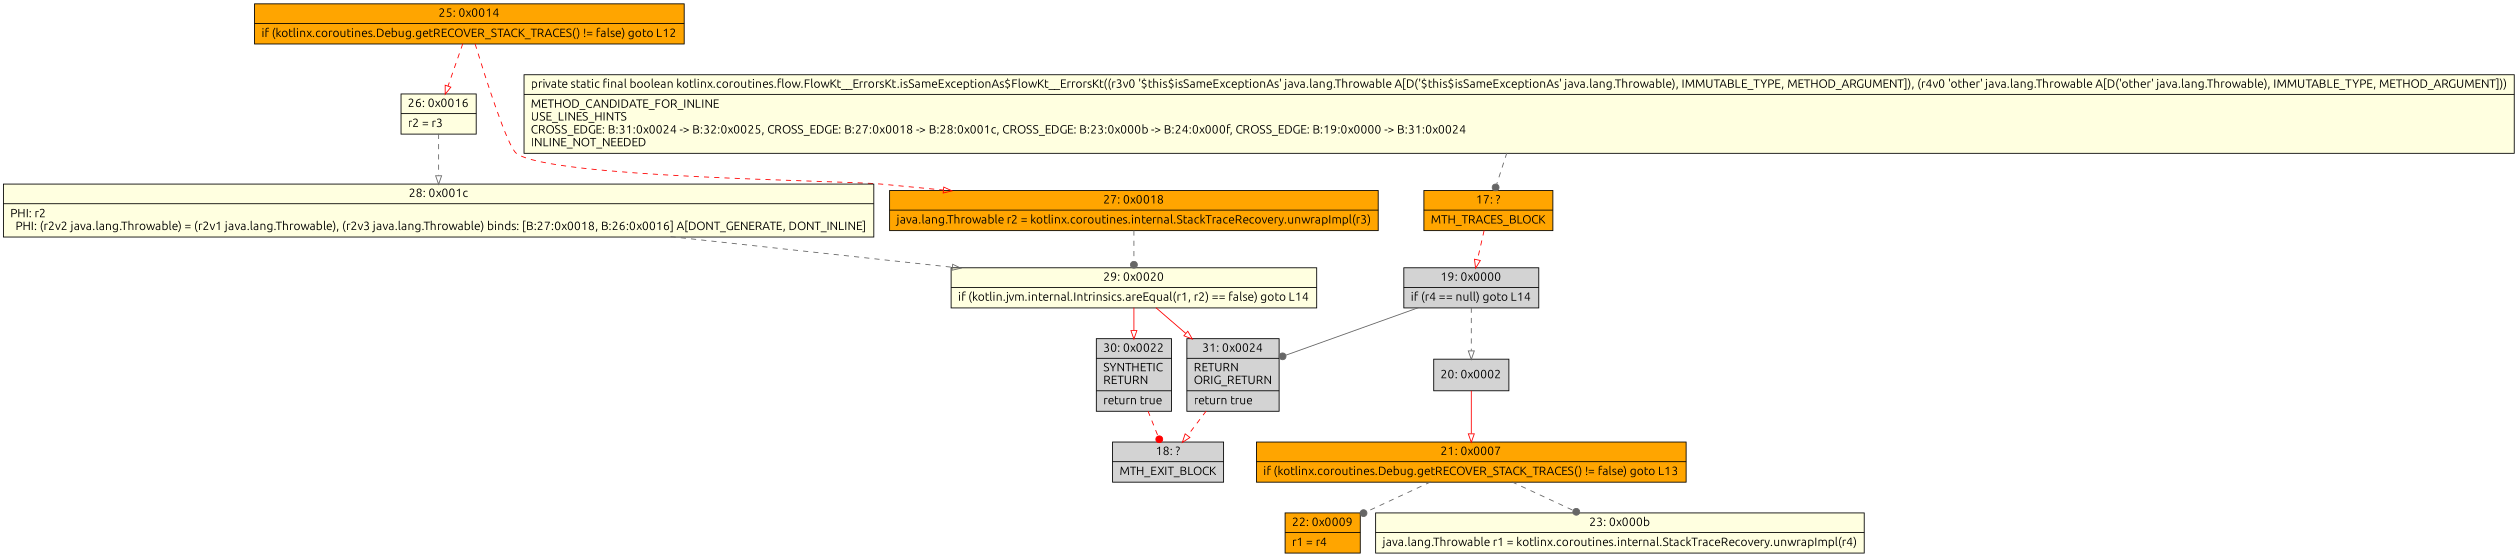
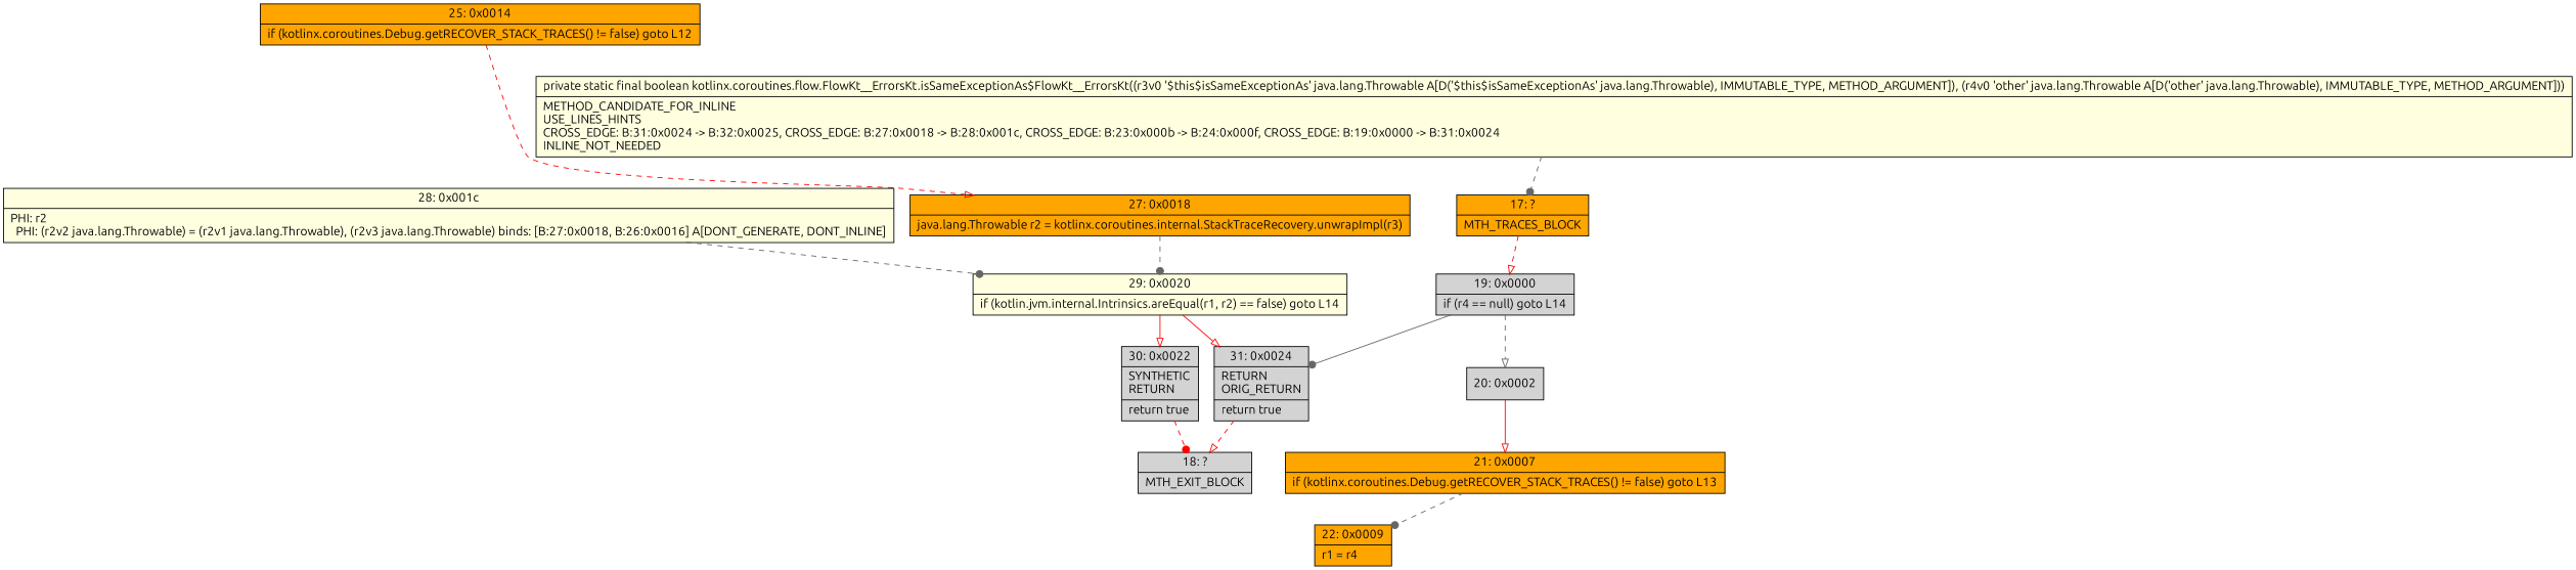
  digraph {
    fontname=Ubuntu
    node [fillcolor=orange fontname=Ubuntu shape=record style=filled]
    edge [arrowhead=onormal color=red fontname=Ubuntu style=dashed]
    n1 [label="{17\:\ ?|MTH_TRACES_BLOCK\l}"]
    n2 [fillcolor=lightgrey label="{19\:\ 0x0000|if (r4 == null) goto L14\l}"]
    n3 [fillcolor=lightgrey label="{20\:\ 0x0002}"]
    n4 [fillcolor=lightgrey label="{31\:\ 0x0024|RETURN\lORIG_RETURN\l|return true\l}"]
    n5 [label="{21\:\ 0x0007|if (kotlinx.coroutines.Debug.getRECOVER_STACK_TRACES() != false) goto L13\l}"]
    n6 [fillcolor=lightgrey label="{18\:\ ?|MTH_EXIT_BLOCK\l}"]
    n7 [label="{22\:\ 0x0009|r1 = r4\l}"]
-   n8 [fillcolor=lightyellow label="{23\:\ 0x000b|java.lang.Throwable r1 = kotlinx.coroutines.internal.StackTraceRecovery.unwrapImpl(r4)\l}"]
    n9 [label="{25\:\ 0x0014|if (kotlinx.coroutines.Debug.getRECOVER_STACK_TRACES() != false) goto L12\l}"]
-   n10 [fillcolor=lightyellow label="{26\:\ 0x0016|r2 = r3\l}"]
    n11 [label="{27\:\ 0x0018|java.lang.Throwable r2 = kotlinx.coroutines.internal.StackTraceRecovery.unwrapImpl(r3)\l}"]
    n12 [fillcolor=lightyellow label="{28\:\ 0x001c|PHI: r2 \l  PHI: (r2v2 java.lang.Throwable) = (r2v1 java.lang.Throwable), (r2v3 java.lang.Throwable) binds: [B:27:0x0018, B:26:0x0016] A[DONT_GENERATE, DONT_INLINE]\l}"]
    n13 [fillcolor=lightyellow label="{29\:\ 0x0020|if (kotlin.jvm.internal.Intrinsics.areEqual(r1, r2) == false) goto L14\l}"]
    n14 [fillcolor=lightgrey label="{30\:\ 0x0022|SYNTHETIC\lRETURN\l|return true\l}"]
    n15 [fillcolor=lightyellow label="{private static final boolean kotlinx.coroutines.flow.FlowKt__ErrorsKt.isSameExceptionAs$FlowKt__ErrorsKt((r3v0 '$this$isSameExceptionAs' java.lang.Throwable A[D('$this$isSameExceptionAs' java.lang.Throwable), IMMUTABLE_TYPE, METHOD_ARGUMENT]), (r4v0 'other' java.lang.Throwable A[D('other' java.lang.Throwable), IMMUTABLE_TYPE, METHOD_ARGUMENT]))  | METHOD_CANDIDATE_FOR_INLINE\lUSE_LINES_HINTS\lCROSS_EDGE: B:31:0x0024 \-\> B:32:0x0025, CROSS_EDGE: B:27:0x0018 \-\> B:28:0x001c, CROSS_EDGE: B:23:0x000b \-\> B:24:0x000f, CROSS_EDGE: B:19:0x0000 \-\> B:31:0x0024\lINLINE_NOT_NEEDED\l}"]
    n1 -> n2
    n2 -> n3 [color=gray40]
    n2 -> n4 [arrowhead=dot color=gray40 style=solid]
    n3 -> n5 [style=solid]
    n4 -> n6
    n5 -> n7 [arrowhead=dot color=gray40]
-   n5 -> n8 [arrowhead=dot color=gray40]
-   n9 -> n10
    n9 -> n11
-   n10 -> n12 [color=gray40]
    n11 -> n13 [arrowhead=dot color=gray40]
-   n12 -> n13 [color=gray40]
+   n12 -> n13 [arrowhead=dot color=gray40]
    n13 -> n4 [style=solid]
    n13 -> n14 [style=solid]
    n14 -> n6 [arrowhead=dot]
    n15 -> n1 [arrowhead=dot color=gray40]
  }
